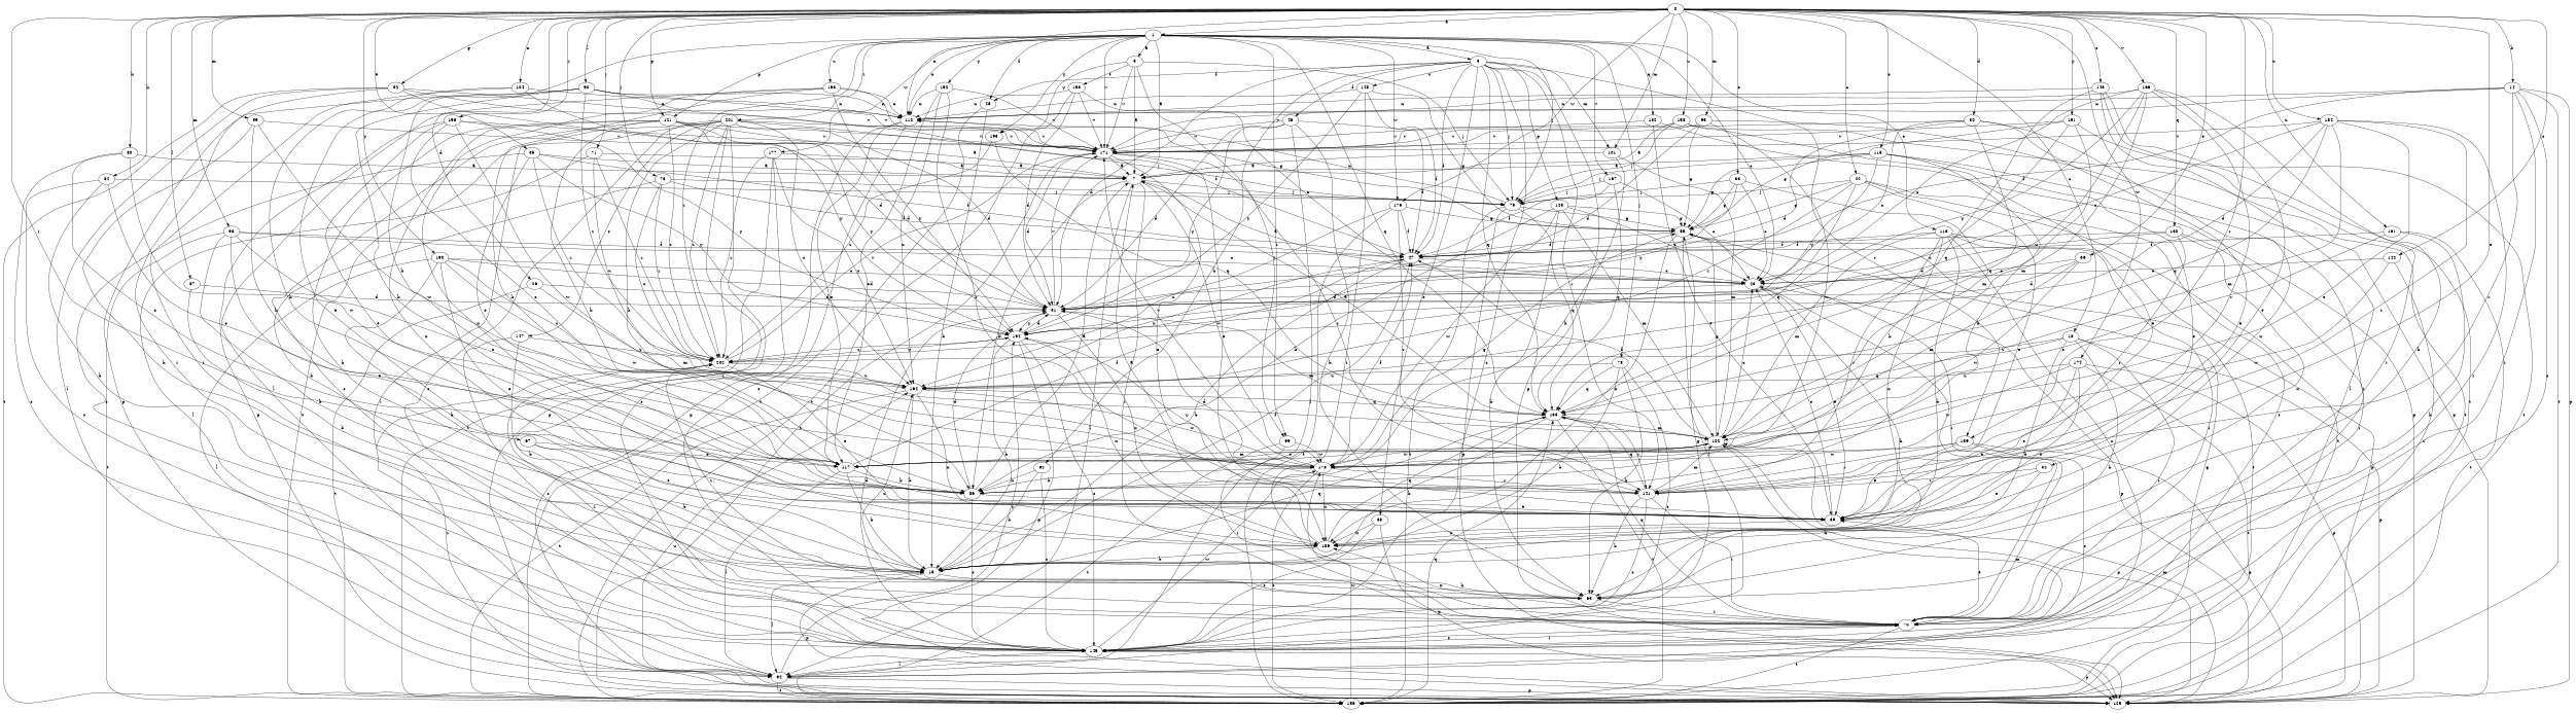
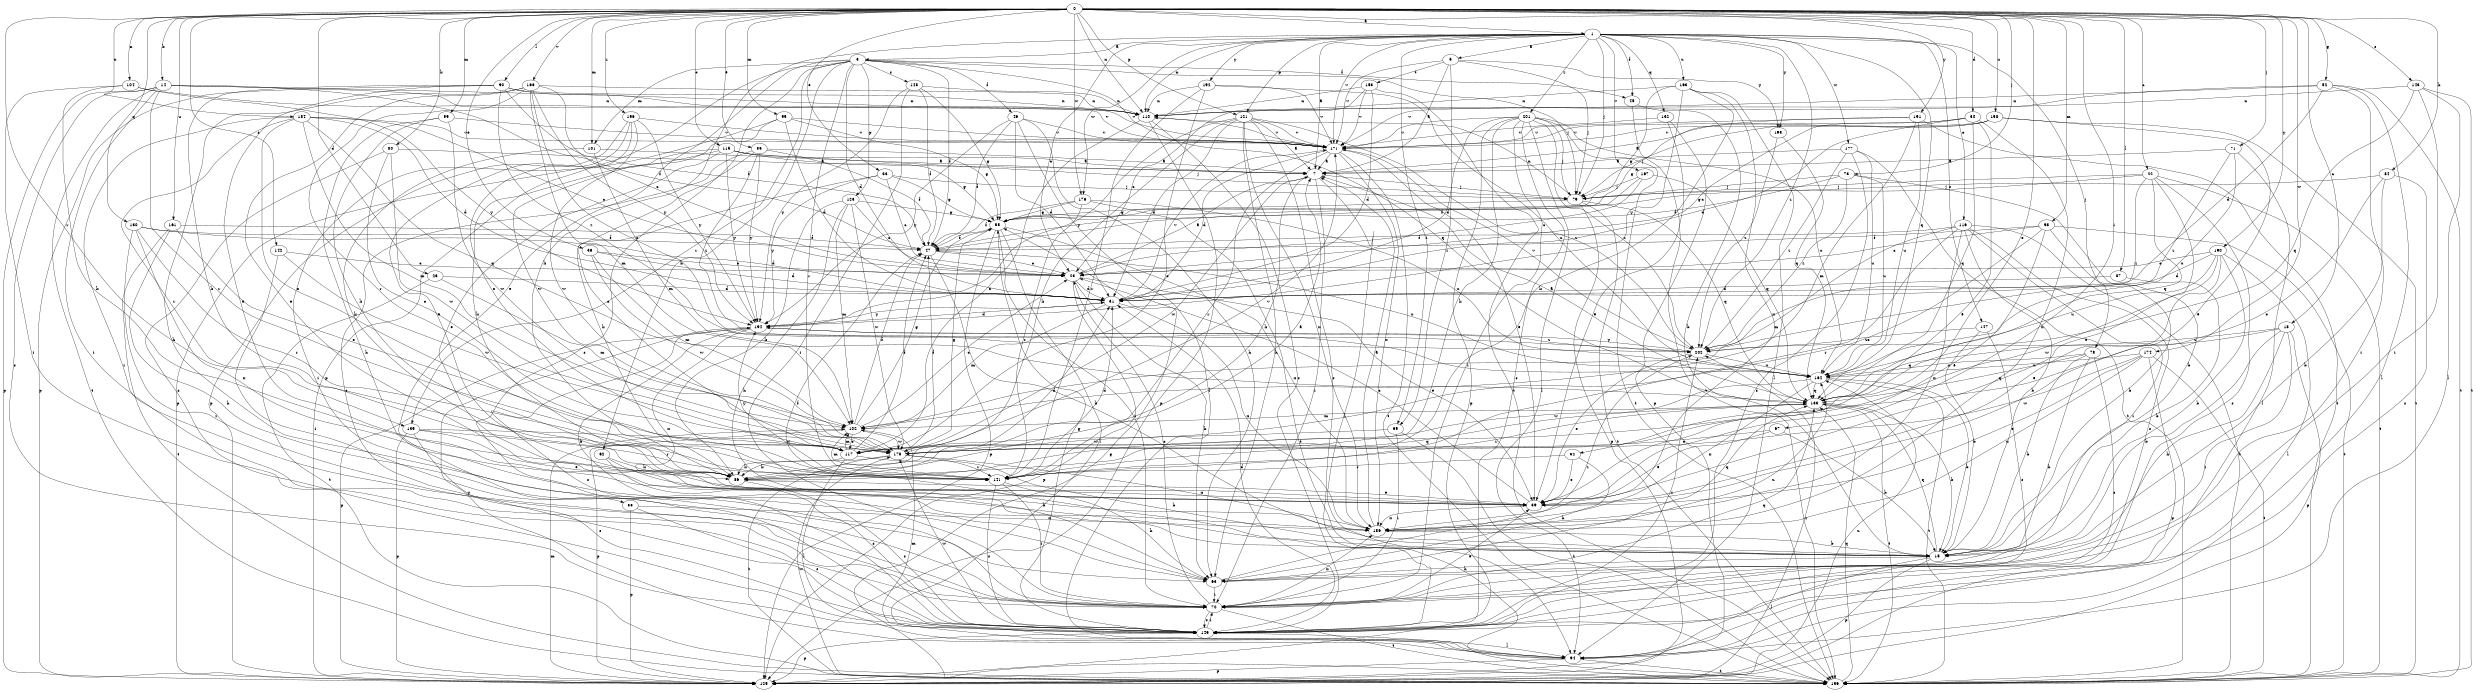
  strict digraph {
    0
    1
    14
    18
    22
    26
    30
    32
    33
    35
    36
    52
    67
    71
    73
    80
    84
    87
    90
    95
    98
    99
    101
    104
    110
    115
    121
    130
    139
    142
    143
    158
    161
    166
    174
    176
    184
    190
    191
    196
    3
    5
    7
    23
    45
    69
    78
    79
    86
    116
    132
    133
    147
    163
    167
    171
    177
    192
    193
    201
    202
    47
    125
    141
    149
    70
    156
    15
    63
    39
    55
    31
    102
    186
    194
    117
    178
    94
    164
    38
    46
    62
    123
    148
    153
    0 -> 1 [label=a]
    0 -> 14 [label=b]
    0 -> 18 [label=c]
    0 -> 22 [label=c]
    0 -> 26 [label=d]
    0 -> 30 [label=d]
    0 -> 32 [label=e]
    0 -> 33 [label=e]
    0 -> 35 [label=e]
    0 -> 36 [label=e]
    0 -> 52 [label=g]
    0 -> 67 [label=i]
    0 -> 71 [label=j]
    0 -> 73 [label=j]
    0 -> 80 [label=k]
    0 -> 84 [label=k]
    0 -> 87 [label=l]
    0 -> 90 [label=l]
    0 -> 95 [label=m]
    0 -> 98 [label=m]
    0 -> 99 [label=m]
    0 -> 101 [label=m]
    0 -> 104 [label=n]
    0 -> 110 [label=n]
    0 -> 115 [label=o]
    0 -> 121 [label=p]
    0 -> 130 [label=q]
    0 -> 139 [label=r]
    0 -> 142 [label=s]
    0 -> 143 [label=s]
    0 -> 158 [label=u]
    0 -> 161 [label=u]
    0 -> 166 [label=v]
    0 -> 174 [label=w]
    0 -> 176 [label=w]
    0 -> 184 [label=x]
    0 -> 190 [label=y]
    0 -> 191 [label=y]
    0 -> 196 [label=z]
    1 -> 110 [label=n]
    1 -> 121 [label=p]
    1 -> 176 [label=w]
    1 -> 3 [label=a]
    1 -> 5 [label=a]
    1 -> 7 [label=a]
    1 -> 23 [label=c]
    1 -> 45 [label=f]
    1 -> 69 [label=i]
    1 -> 78 [label=j]
    1 -> 79 [label=j]
    1 -> 86 [label=k]
    1 -> 116 [label=o]
    1 -> 132 [label=q]
    1 -> 133 [label=q]
-   201 -> 147 [label=s]
+   1 -> 147 [label=s]
    1 -> 163 [label=u]
    1 -> 167 [label=v]
    1 -> 171 [label=v]
    1 -> 177 [label=w]
    1 -> 192 [label=y]
    1 -> 193 [label=y]
    1 -> 201 [label=z]
    1 -> 202 [label=z]
    14 -> 110 [label=n]
    14 -> 171 [label=v]
    14 -> 47 [label=f]
    14 -> 125 [label=p]
    14 -> 141 [label=r]
    14 -> 149 [label=s]
    14 -> 70 [label=i]
    14 -> 156 [label=t]
    18 -> 133 [label=q]
    18 -> 202 [label=z]
    18 -> 125 [label=p]
    18 -> 70 [label=i]
    18 -> 15 [label=b]
    18 -> 63 [label=h]
    22 -> 79 [label=j]
    22 -> 133 [label=q]
    22 -> 202 [label=z]
    22 -> 149 [label=s]
    22 -> 156 [label=t]
    22 -> 39 [label=e]
    22 -> 55 [label=g]
    26 -> 156 [label=t]
    26 -> 31 [label=d]
    26 -> 102 [label=m]
    30 -> 23 [label=c]
    30 -> 133 [label=q]
    30 -> 171 [label=v]
    30 -> 39 [label=e]
    30 -> 31 [label=d]
    30 -> 186 [label=x]
    32 -> 141 [label=r]
    32 -> 63 [label=h]
    32 -> 39 [label=e]
    33 -> 23 [label=c]
    33 -> 79 [label=j]
    33 -> 86 [label=k]
    33 -> 55 [label=g]
    33 -> 194 [label=y]
    35 -> 7 [label=a]
    35 -> 202 [label=z]
    35 -> 47 [label=f]
    35 -> 149 [label=s]
    35 -> 194 [label=y]
    35 -> 117 [label=o]
    36 -> 23 [label=c]
    36 -> 31 [label=d]
    36 -> 102 [label=m]
    36 -> 178 [label=w]
    52 -> 110 [label=n]
    52 -> 171 [label=v]
    52 -> 70 [label=i]
    52 -> 156 [label=t]
    52 -> 31 [label=d]
    52 -> 94 [label=l]
    67 -> 15 [label=b]
    67 -> 39 [label=e]
    67 -> 117 [label=o]
    71 -> 7 [label=a]
    71 -> 202 [label=z]
    71 -> 94 [label=l]
    71 -> 164 [label=u]
    73 -> 79 [label=j]
    73 -> 202 [label=z]
    73 -> 47 [label=f]
    73 -> 15 [label=b]
    73 -> 164 [label=u]
    80 -> 7 [label=a]
    80 -> 149 [label=s]
    80 -> 117 [label=o]
    80 -> 178 [label=w]
    84 -> 79 [label=j]
    84 -> 149 [label=s]
    84 -> 15 [label=b]
    84 -> 117 [label=o]
    87 -> 15 [label=b]
    87 -> 31 [label=d]
    90 -> 110 [label=n]
    90 -> 86 [label=k]
    90 -> 171 [label=v]
    90 -> 202 [label=z]
    90 -> 47 [label=f]
    90 -> 125 [label=p]
    90 -> 39 [label=e]
    95 -> 171 [label=v]
    95 -> 125 [label=p]
    95 -> 55 [label=g]
    95 -> 31 [label=d]
    95 -> 178 [label=w]
    98 -> 23 [label=c]
    98 -> 47 [label=f]
    98 -> 156 [label=t]
    98 -> 15 [label=b]
    98 -> 39 [label=e]
    98 -> 117 [label=o]
    99 -> 86 [label=k]
    99 -> 171 [label=v]
    99 -> 63 [label=h]
    99 -> 178 [label=w]
    101 -> 7 [label=a]
    101 -> 86 [label=k]
    101 -> 102 [label=m]
    104 -> 110 [label=n]
    104 -> 86 [label=k]
    104 -> 70 [label=i]
    104 -> 194 [label=y]
    110 -> 171 [label=v]
    110 -> 125 [label=p]
    110 -> 149 [label=s]
    110 -> 117 [label=o]
    115 -> 7 [label=a]
    115 -> 79 [label=j]
    115 -> 86 [label=k]
    115 -> 70 [label=i]
    115 -> 39 [label=e]
    115 -> 55 [label=g]
    115 -> 194 [label=y]
    121 -> 7 [label=a]
    121 -> 86 [label=k]
    121 -> 171 [label=v]
    121 -> 202 [label=z]
    121 -> 149 [label=s]
    121 -> 63 [label=h]
    121 -> 31 [label=d]
    121 -> 186 [label=x]
    121 -> 194 [label=y]
    130 -> 47 [label=f]
    130 -> 141 [label=r]
    130 -> 70 [label=i]
    130 -> 31 [label=d]
    130 -> 186 [label=x]
    139 -> 125 [label=p]
    139 -> 141 [label=r]
    139 -> 149 [label=s]
    139 -> 39 [label=e]
    139 -> 178 [label=w]
    142 -> 23 [label=c]
    142 -> 70 [label=i]
    142 -> 178 [label=w]
    143 -> 110 [label=n]
    143 -> 133 [label=q]
    143 -> 70 [label=i]
    143 -> 156 [label=t]
    143 -> 94 [label=l]
    158 -> 7 [label=a]
    158 -> 79 [label=j]
    158 -> 171 [label=v]
    158 -> 156 [label=t]
    158 -> 39 [label=e]
    161 -> 47 [label=f]
    161 -> 156 [label=t]
    161 -> 63 [label=h]
    161 -> 117 [label=o]
    166 -> 110 [label=n]
    166 -> 23 [label=c]
    166 -> 141 [label=r]
    166 -> 63 [label=h]
    166 -> 39 [label=e]
    166 -> 102 [label=m]
    166 -> 194 [label=y]
    166 -> 164 [label=u]
    174 -> 125 [label=p]
    174 -> 156 [label=t]
    174 -> 39 [label=e]
    174 -> 186 [label=x]
    174 -> 178 [label=w]
    174 -> 164 [label=u]
    176 -> 47 [label=f]
    176 -> 141 [label=r]
    176 -> 156 [label=t]
    176 -> 55 [label=g]
    176 -> 164 [label=u]
    184 -> 23 [label=c]
    184 -> 133 [label=q]
    184 -> 171 [label=v]
    184 -> 141 [label=r]
    184 -> 70 [label=i]
    184 -> 31 [label=d]
    184 -> 102 [label=m]
    184 -> 117 [label=o]
    190 -> 23 [label=c]
    190 -> 15 [label=b]
    190 -> 39 [label=e]
    190 -> 31 [label=d]
    190 -> 178 [label=w]
    190 -> 94 [label=l]
    190 -> 164 [label=u]
    191 -> 171 [label=v]
    191 -> 156 [label=t]
    191 -> 55 [label=g]
    191 -> 102 [label=m]
    191 -> 164 [label=u]
    196 -> 171 [label=v]
    196 -> 125 [label=p]
    196 -> 39 [label=e]
    196 -> 194 [label=y]
    196 -> 117 [label=o]
    196 -> 178 [label=w]
    3 -> 101 [label=m]
    3 -> 139 [label=r]
    3 -> 45 [label=f]
    3 -> 79 [label=j]
    3 -> 133 [label=q]
    3 -> 47 [label=f]
    3 -> 125 [label=p]
    3 -> 141 [label=r]
    3 -> 149 [label=s]
    3 -> 31 [label=d]
    3 -> 38 [label=e]
    3 -> 46 [label=f]
    3 -> 62 [label=h]
    3 -> 123 [label=p]
    3 -> 148 [label=s]
    5 -> 7 [label=a]
    5 -> 69 [label=i]
    5 -> 79 [label=j]
    5 -> 171 [label=v]
    5 -> 193 [label=y]
    5 -> 153 [label=t]
    7 -> 79 [label=j]
    7 -> 86 [label=k]
    7 -> 70 [label=i]
    7 -> 178 [label=w]
    7 -> 94 [label=l]
    23 -> 7 [label=a]
    23 -> 125 [label=p]
    23 -> 63 [label=h]
    23 -> 39 [label=e]
    23 -> 31 [label=d]
    45 -> 156 [label=t]
    45 -> 15 [label=b]
    69 -> 70 [label=i]
    69 -> 156 [label=t]
    69 -> 178 [label=w]
    78 -> 133 [label=q]
    78 -> 149 [label=s]
    78 -> 15 [label=b]
    78 -> 63 [label=h]
    78 -> 164 [label=u]
    79 -> 110 [label=n]
    79 -> 133 [label=q]
    79 -> 125 [label=p]
    79 -> 156 [label=t]
    79 -> 55 [label=g]
    86 -> 7 [label=a]
    86 -> 149 [label=s]
    86 -> 39 [label=e]
    86 -> 31 [label=d]
    116 -> 47 [label=f]
    116 -> 141 [label=r]
    116 -> 149 [label=s]
    116 -> 70 [label=i]
    116 -> 156 [label=t]
    116 -> 15 [label=b]
    116 -> 102 [label=m]
    116 -> 186 [label=x]
    132 -> 171 [label=v]
    132 -> 125 [label=p]
    132 -> 39 [label=e]
    133 -> 7 [label=a]
    133 -> 141 [label=r]
    133 -> 156 [label=t]
    133 -> 15 [label=b]
    133 -> 102 [label=m]
    147 -> 202 [label=z]
    147 -> 149 [label=s]
    147 -> 15 [label=b]
    163 -> 110 [label=n]
    163 -> 86 [label=k]
    163 -> 55 [label=g]
    163 -> 186 [label=x]
    163 -> 194 [label=y]
    163 -> 94 [label=l]
    167 -> 23 [label=c]
    167 -> 79 [label=j]
    167 -> 133 [label=q]
    167 -> 47 [label=f]
    171 -> 7 [label=a]
    171 -> 141 [label=r]
    171 -> 156 [label=t]
    171 -> 39 [label=e]
    171 -> 31 [label=d]
    171 -> 186 [label=x]
    177 -> 7 [label=a]
    177 -> 202 [label=z]
    177 -> 149 [label=s]
    177 -> 156 [label=t]
    177 -> 164 [label=u]
    192 -> 110 [label=n]
    192 -> 171 [label=v]
    192 -> 141 [label=r]
    192 -> 117 [label=o]
    192 -> 164 [label=u]
    193 -> 133 [label=q]
    193 -> 202 [label=z]
    201 -> 79 [label=j]
    201 -> 86 [label=k]
    201 -> 171 [label=v]
    201 -> 202 [label=z]
    201 -> 125 [label=p]
    201 -> 149 [label=s]
    201 -> 70 [label=i]
    201 -> 156 [label=t]
    201 -> 31 [label=d]
    201 -> 94 [label=l]
    201 -> 164 [label=u]
    202 -> 171 [label=v]
    202 -> 39 [label=e]
    202 -> 194 [label=y]
    202 -> 164 [label=u]
    47 -> 23 [label=c]
    47 -> 15 [label=b]
    47 -> 164 [label=u]
    125 -> 202 [label=z]
    125 -> 102 [label=m]
    125 -> 164 [label=u]
    141 -> 133 [label=q]
    141 -> 149 [label=s]
    141 -> 70 [label=i]
    141 -> 63 [label=h]
    141 -> 31 [label=d]
    141 -> 102 [label=m]
    141 -> 194 [label=y]
    149 -> 202 [label=z]
    149 -> 125 [label=p]
    149 -> 70 [label=i]
    149 -> 55 [label=g]
    149 -> 31 [label=d]
    149 -> 178 [label=w]
    149 -> 94 [label=l]
    70 -> 23 [label=c]
    70 -> 133 [label=q]
    70 -> 149 [label=s]
    70 -> 156 [label=t]
    70 -> 39 [label=e]
    70 -> 186 [label=x]
    156 -> 133 [label=q]
    156 -> 55 [label=g]
    156 -> 178 [label=w]
    15 -> 133 [label=q]
    15 -> 47 [label=f]
    15 -> 125 [label=p]
    15 -> 63 [label=h]
    15 -> 94 [label=l]
    63 -> 202 [label=z]
    63 -> 70 [label=i]
    63 -> 164 [label=u]
    39 -> 23 [label=c]
    39 -> 186 [label=x]
    55 -> 47 [label=f]
    55 -> 125 [label=p]
    55 -> 70 [label=i]
    55 -> 186 [label=x]
    55 -> 94 [label=l]
    31 -> 171 [label=v]
    31 -> 102 [label=m]
    31 -> 186 [label=x]
    31 -> 194 [label=y]
    102 -> 23 [label=c]
    102 -> 47 [label=f]
    102 -> 125 [label=p]
    102 -> 55 [label=g]
    102 -> 117 [label=o]
    102 -> 178 [label=w]
    186 -> 7 [label=a]
    186 -> 133 [label=q]
    186 -> 15 [label=b]
    194 -> 202 [label=z]
    194 -> 125 [label=p]
    194 -> 149 [label=s]
    194 -> 15 [label=b]
    194 -> 31 [label=d]
    194 -> 186 [label=x]
    117 -> 86 [label=k]
    117 -> 47 [label=f]
    117 -> 15 [label=b]
    117 -> 102 [label=m]
    117 -> 94 [label=l]
    178 -> 86 [label=k]
    178 -> 171 [label=v]
    178 -> 47 [label=f]
    178 -> 141 [label=r]
    178 -> 156 [label=t]
    178 -> 55 [label=g]
    178 -> 186 [label=x]
    94 -> 125 [label=p]
    94 -> 156 [label=t]
    94 -> 102 [label=m]
    94 -> 194 [label=y]
    164 -> 133 [label=q]
    164 -> 156 [label=t]
    164 -> 15 [label=b]
    164 -> 186 [label=x]
    164 -> 178 [label=w]
    38 -> 125 [label=p]
    38 -> 149 [label=s]
    38 -> 186 [label=x]
    46 -> 171 [label=v]
    46 -> 47 [label=f]
    46 -> 63 [label=h]
    46 -> 31 [label=d]
    46 -> 194 [label=y]
    46 -> 94 [label=l]
    62 -> 86 [label=k]
    62 -> 149 [label=s]
    62 -> 15 [label=b]
    123 -> 23 [label=c]
    123 -> 86 [label=k]
    123 -> 63 [label=h]
    123 -> 55 [label=g]
    123 -> 102 [label=m]
    123 -> 178 [label=w]
    148 -> 110 [label=n]
    148 -> 47 [label=f]
    148 -> 70 [label=i]
    148 -> 55 [label=g]
    148 -> 194 [label=y]
    153 -> 110 [label=n]
    153 -> 23 [label=c]
    153 -> 171 [label=v]
    153 -> 156 [label=t]
    153 -> 31 [label=d]
  }
